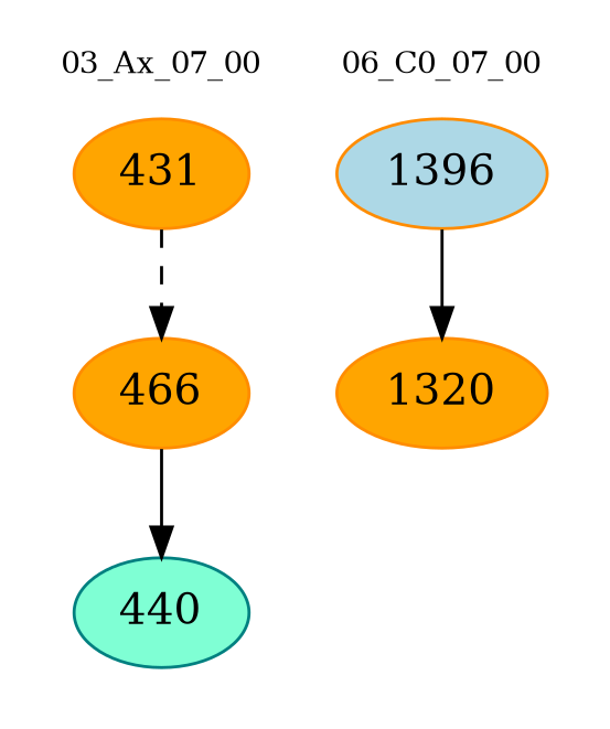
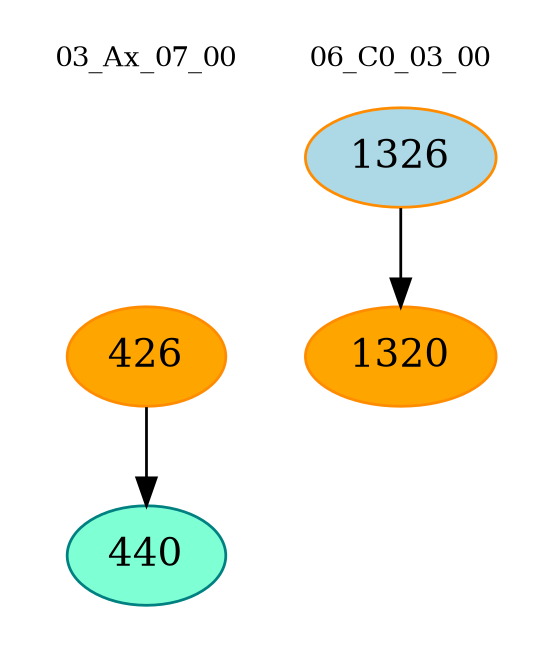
  digraph {
    node [color=darkorange fillcolor=orange style=filled]
    edge [color=black style=solid]
-   n1 [label=431]
-   n2 [label=466]
+   n2 [label=426]
    n3 [color=teal fillcolor=aquamarine label=440]
-   n4 [fillcolor=lightblue label=1396]
+   n4 [fillcolor=lightblue label=1326]
    n5 [label=1320]
    subgraph cluster_1 {
      color=white
      fontsize=10
      label="03_Ax_07_00"
-     n1
      n2
      n3
    }
    subgraph cluster_2 {
      color=white
      fontsize=10
-     label="06_C0_07_00"
+     label="06_C0_03_00"
      n4
      n5
    }
-   n1 -> n2 [style=dashed]
    n2 -> n3
    n4 -> n5
  }
